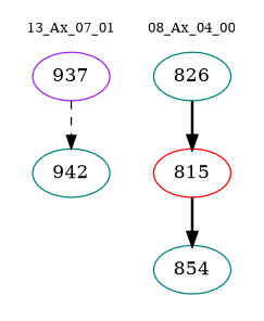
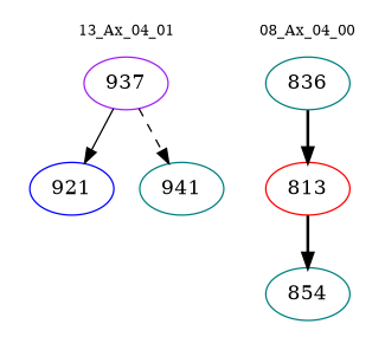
  digraph {
    node [color=teal]
    edge [color=black style=bold]
    n1 [color=purple label=937]
-   n3 [label=942]
-   n4 [label=826]
-   n5 [color=red label=815]
+   n2 [color=blue label=921]
+   n3 [label=941]
+   n4 [label=836]
+   n5 [color=red label=813]
    n6 [label=854]
    subgraph cluster_1 {
      color=white
      fontsize=10
-     label="13_Ax_07_01"
+     label="13_Ax_04_01"
      n1
+     n2
      n3
    }
    subgraph cluster_2 {
      color=white
      fontsize=10
      label="08_Ax_04_00"
      n4
      n5
      n6
    }
+   n1 -> n2 [style=solid]
    n1 -> n3 [style=dashed]
    n4 -> n5
    n5 -> n6
  }
